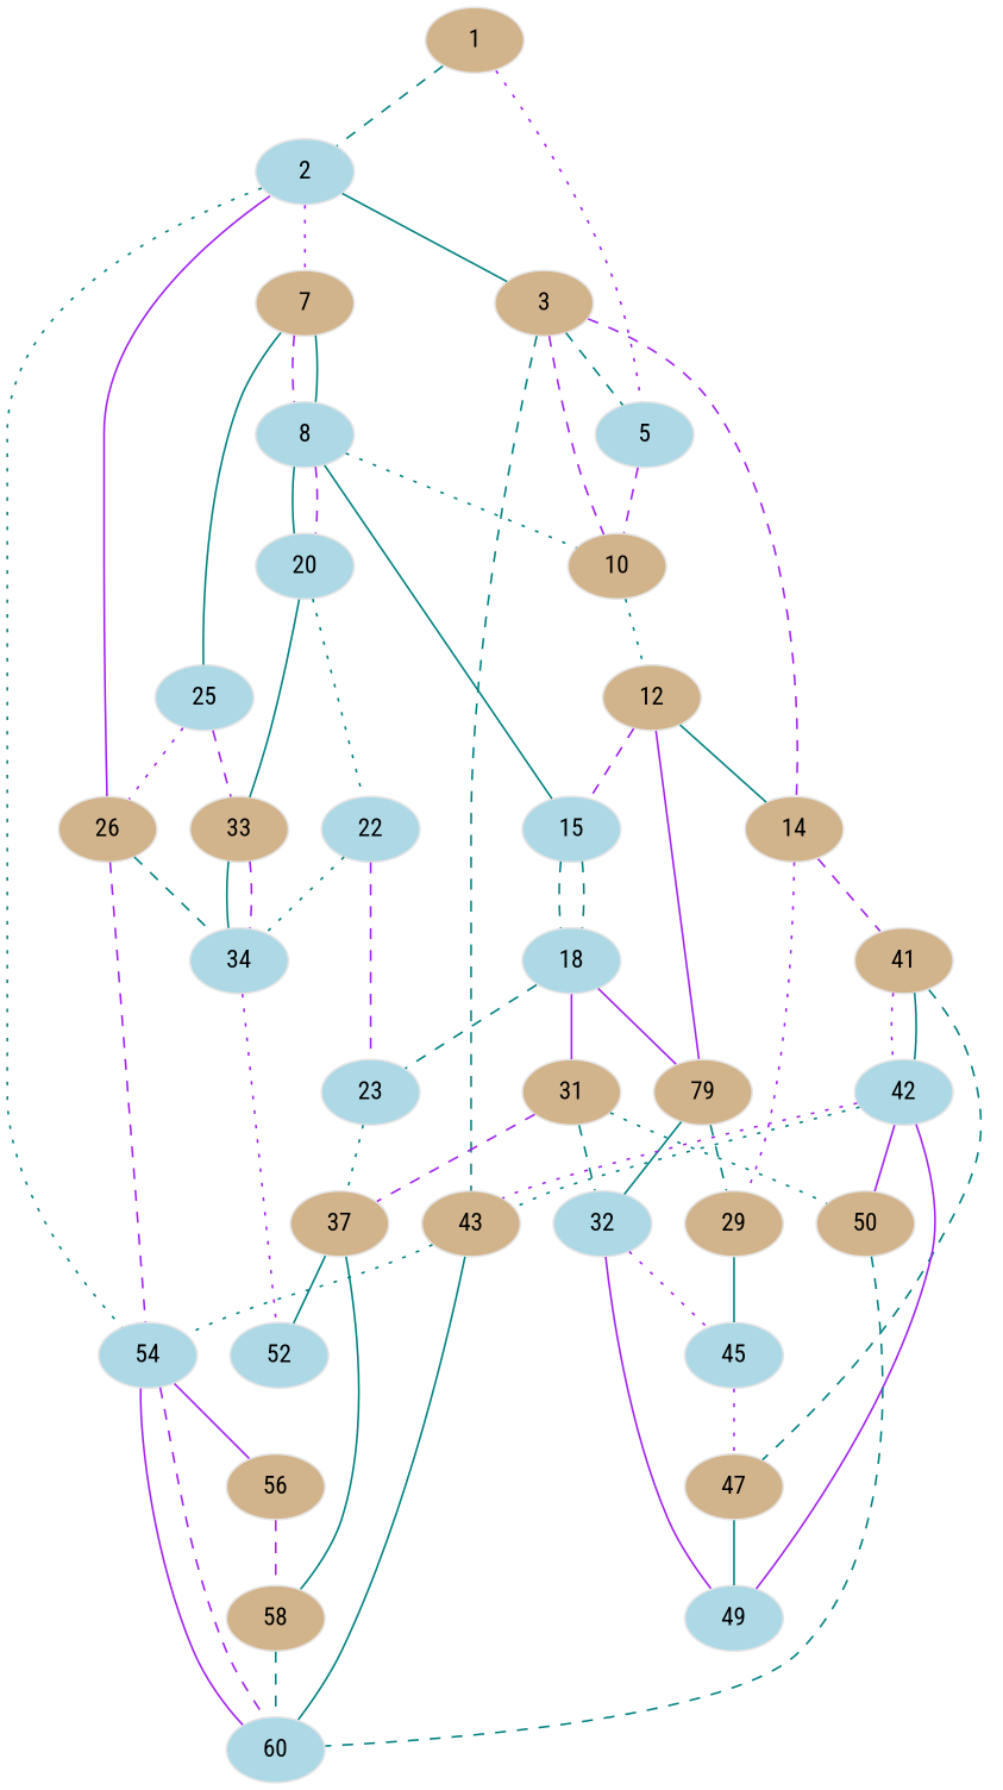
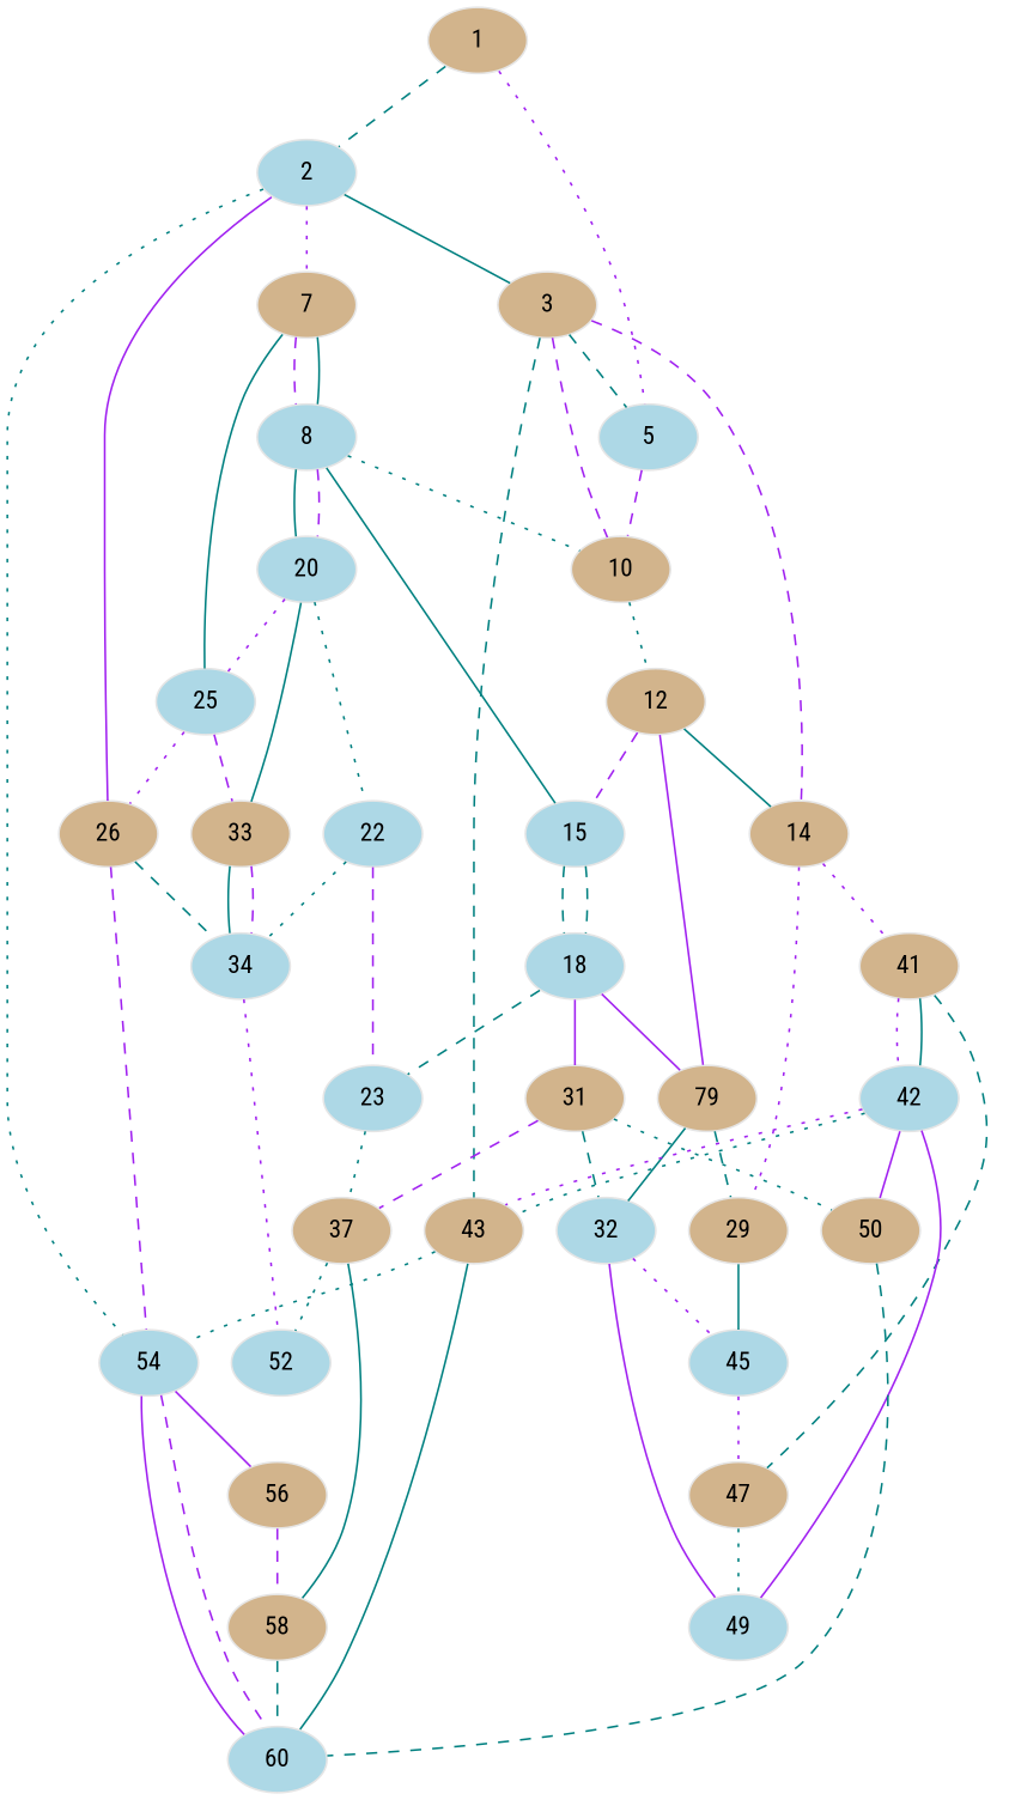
  graph {
    fontname="Roboto Condensed"
    node [color=gray90 fillcolor=tan fontname="Roboto Condensed" style=filled]
    edge [color=teal fontname="Roboto Condensed" style=dashed]
    2 [fillcolor=lightblue super="+17"]
    1
    5 [fillcolor=lightblue super="+6"]
    3 [super="+4"]
    7 [super="+16"]
    26 [super="+39"]
    54 [fillcolor=lightblue super="+55"]
    10 [super="+11"]
    14 [super="+30"]
    43
    8 [fillcolor=lightblue super="+9"]
    25 [fillcolor=lightblue super="+27"]
    34 [fillcolor=lightblue super="+40"]
    60 [fillcolor=lightblue super="+61"]
    56 [super="+57"]
    12 [super="+13"]
    29
    41
    15 [fillcolor=lightblue]
    20 [fillcolor=lightblue super="+21"]
    33
    18 [fillcolor=lightblue super="+24"]
    22 [fillcolor=lightblue super="+35"]
    n24 [label=79 super="+28"]
    32 [fillcolor=lightblue super="+44"]
    45 [fillcolor=lightblue super="+46"]
    42 [fillcolor=lightblue super="+51"]
    47 [super="+48"]
    23 [fillcolor=lightblue super="+36"]
    31 [super="+38"]
    37 [super="+53"]
    50
    49 [fillcolor=lightblue]
    52 [fillcolor=lightblue]
    58 [super="+59"]
    2 -- 3 [style=solid]
    2 -- 7 [color=purple style=dotted weight=2]
    2 -- 26 [color=purple style=solid]
    2 -- 54 [style=dotted]
    1 -- 2
    1 -- 5 [color=purple style=dotted]
    5 -- 10 [color=purple]
    3 -- 5
    3 -- 10 [color=purple]
    3 -- 14 [color=purple]
    3 -- 43
    7 -- 8 [color=purple]
    7 -- 8 [style=solid]
    7 -- 25 [style=solid]
    26 -- 54 [color=purple]
    26 -- 34
    54 -- 60 [color=purple style=solid]
    54 -- 60 [color=purple]
    54 -- 56 [color=purple style=solid]
    10 -- 12 [style=dotted]
    14 -- 29 [color=purple style=dotted]
-   14 -- 41 [color=purple]
+   14 -- 41 [color=purple style=dotted]
    43 -- 54 [style=dotted]
    43 -- 60 [style=solid]
    8 -- 10 [style=dotted]
    8 -- 15 [style=solid]
    8 -- 20 [style=solid]
    8 -- 20 [color=purple]
    25 -- 26 [color=purple style=dotted]
    25 -- 33 [color=purple]
    34 -- 52 [color=purple style=dotted]
    56 -- 58 [color=purple weight=2]
    12 -- 14 [style=solid]
    12 -- 15 [color=purple]
    12 -- n24 [color=purple style=solid]
    29 -- 45 [style=solid]
    41 -- 42 [color=purple style=dotted]
    41 -- 42 [style=solid]
    41 -- 47
    15 -- 18
    15 -- 18
+   20 -- 25 [color=purple style=dotted]
    20 -- 33 [style=solid]
    20 -- 22 [style=dotted]
    33 -- 34 [style=solid]
    33 -- 34 [color=purple]
    18 -- n24 [color=purple style=solid]
    18 -- 23
    18 -- 31 [color=purple style=solid]
    22 -- 34 [style=dotted]
    22 -- 23 [color=purple weight=2]
    n24 -- 29
    n24 -- 32 [style=solid]
    32 -- 45 [color=purple style=dotted]
    32 -- 49 [color=purple style=solid]
    45 -- 47 [color=purple style=dotted weight=2]
    42 -- 43 [color=purple style=dotted]
    42 -- 43 [style=dotted]
    42 -- 50 [color=purple style=solid]
    42 -- 49 [color=purple style=solid]
-   47 -- 49 [style=solid]
+   47 -- 49 [style=dotted]
    23 -- 37 [style=dotted]
    31 -- 32
    31 -- 37 [color=purple]
    31 -- 50 [style=dotted]
-   37 -- 52 [style=solid]
+   37 -- 52 [style=dotted]
    37 -- 58 [style=solid]
    50 -- 60
    58 -- 60
  }
